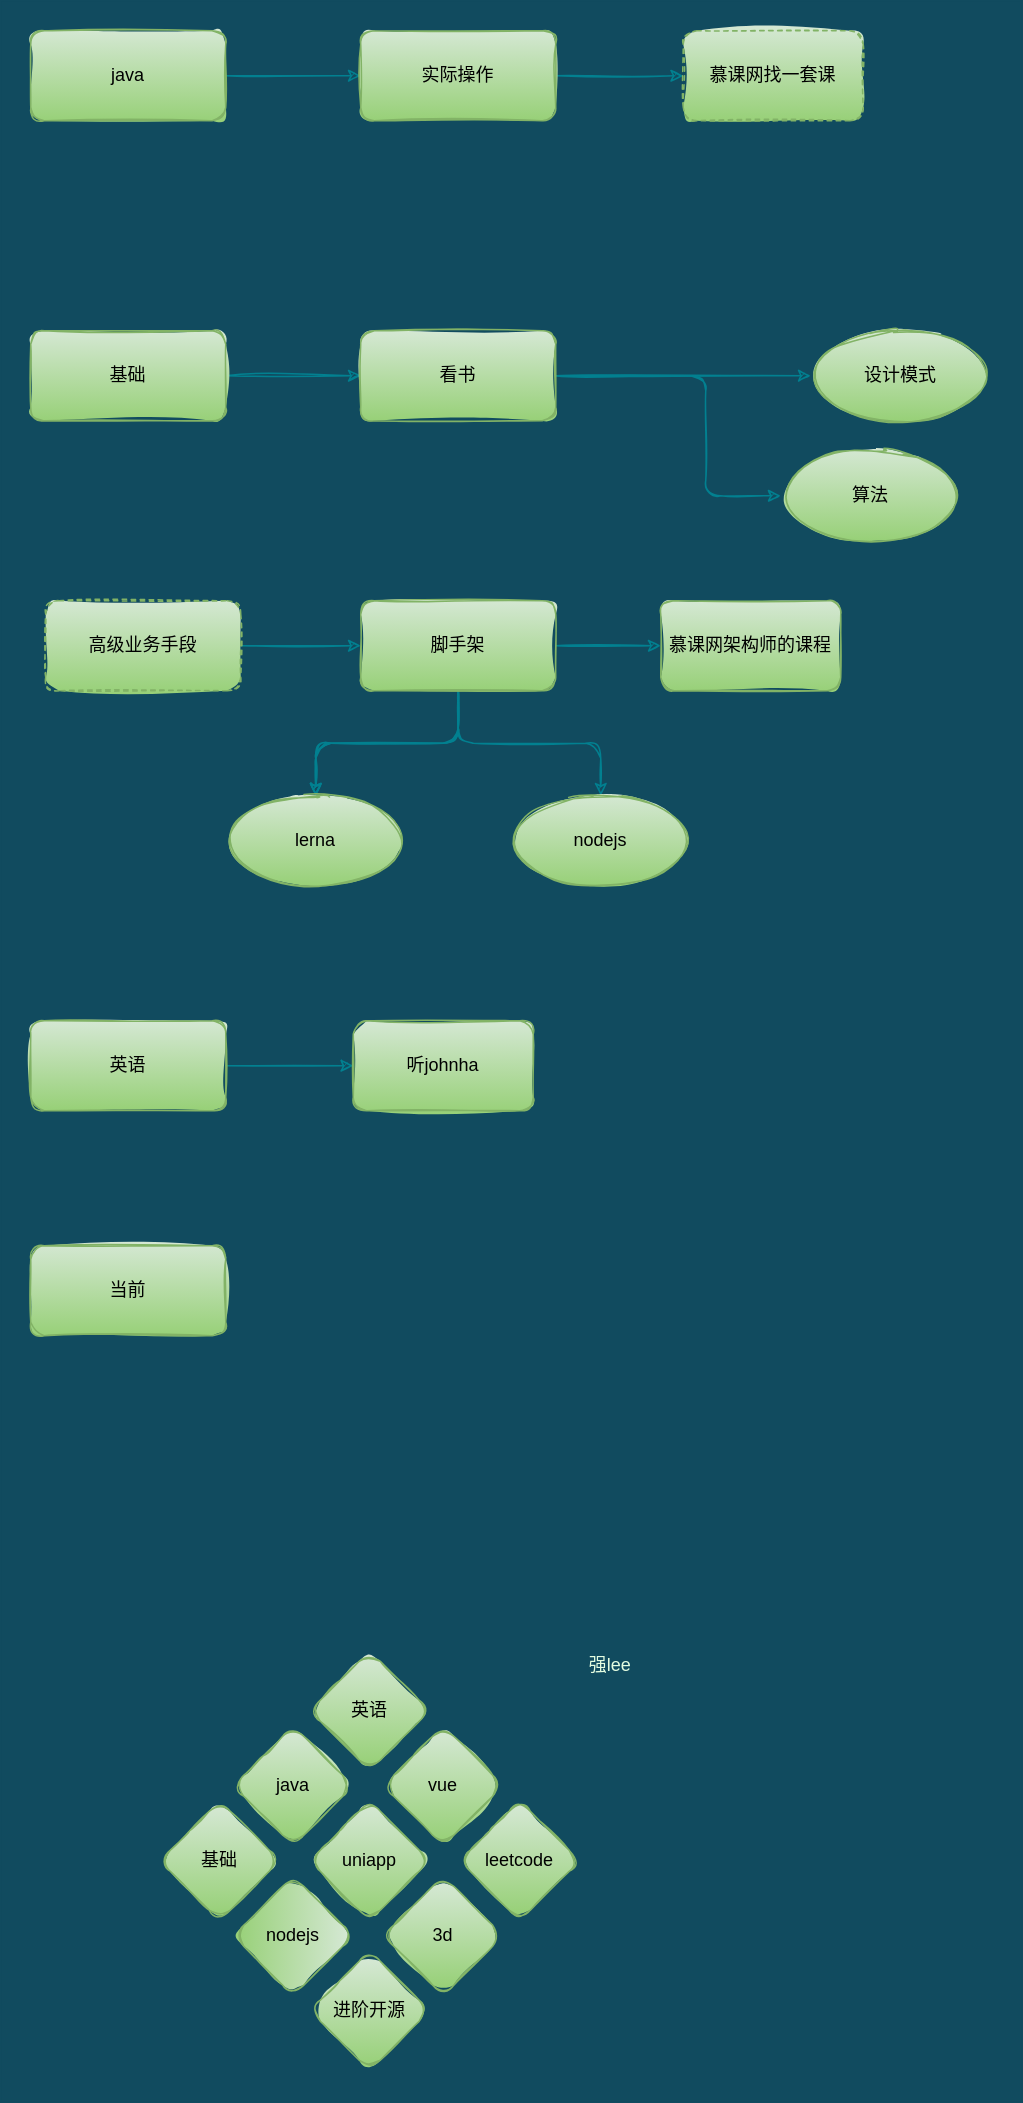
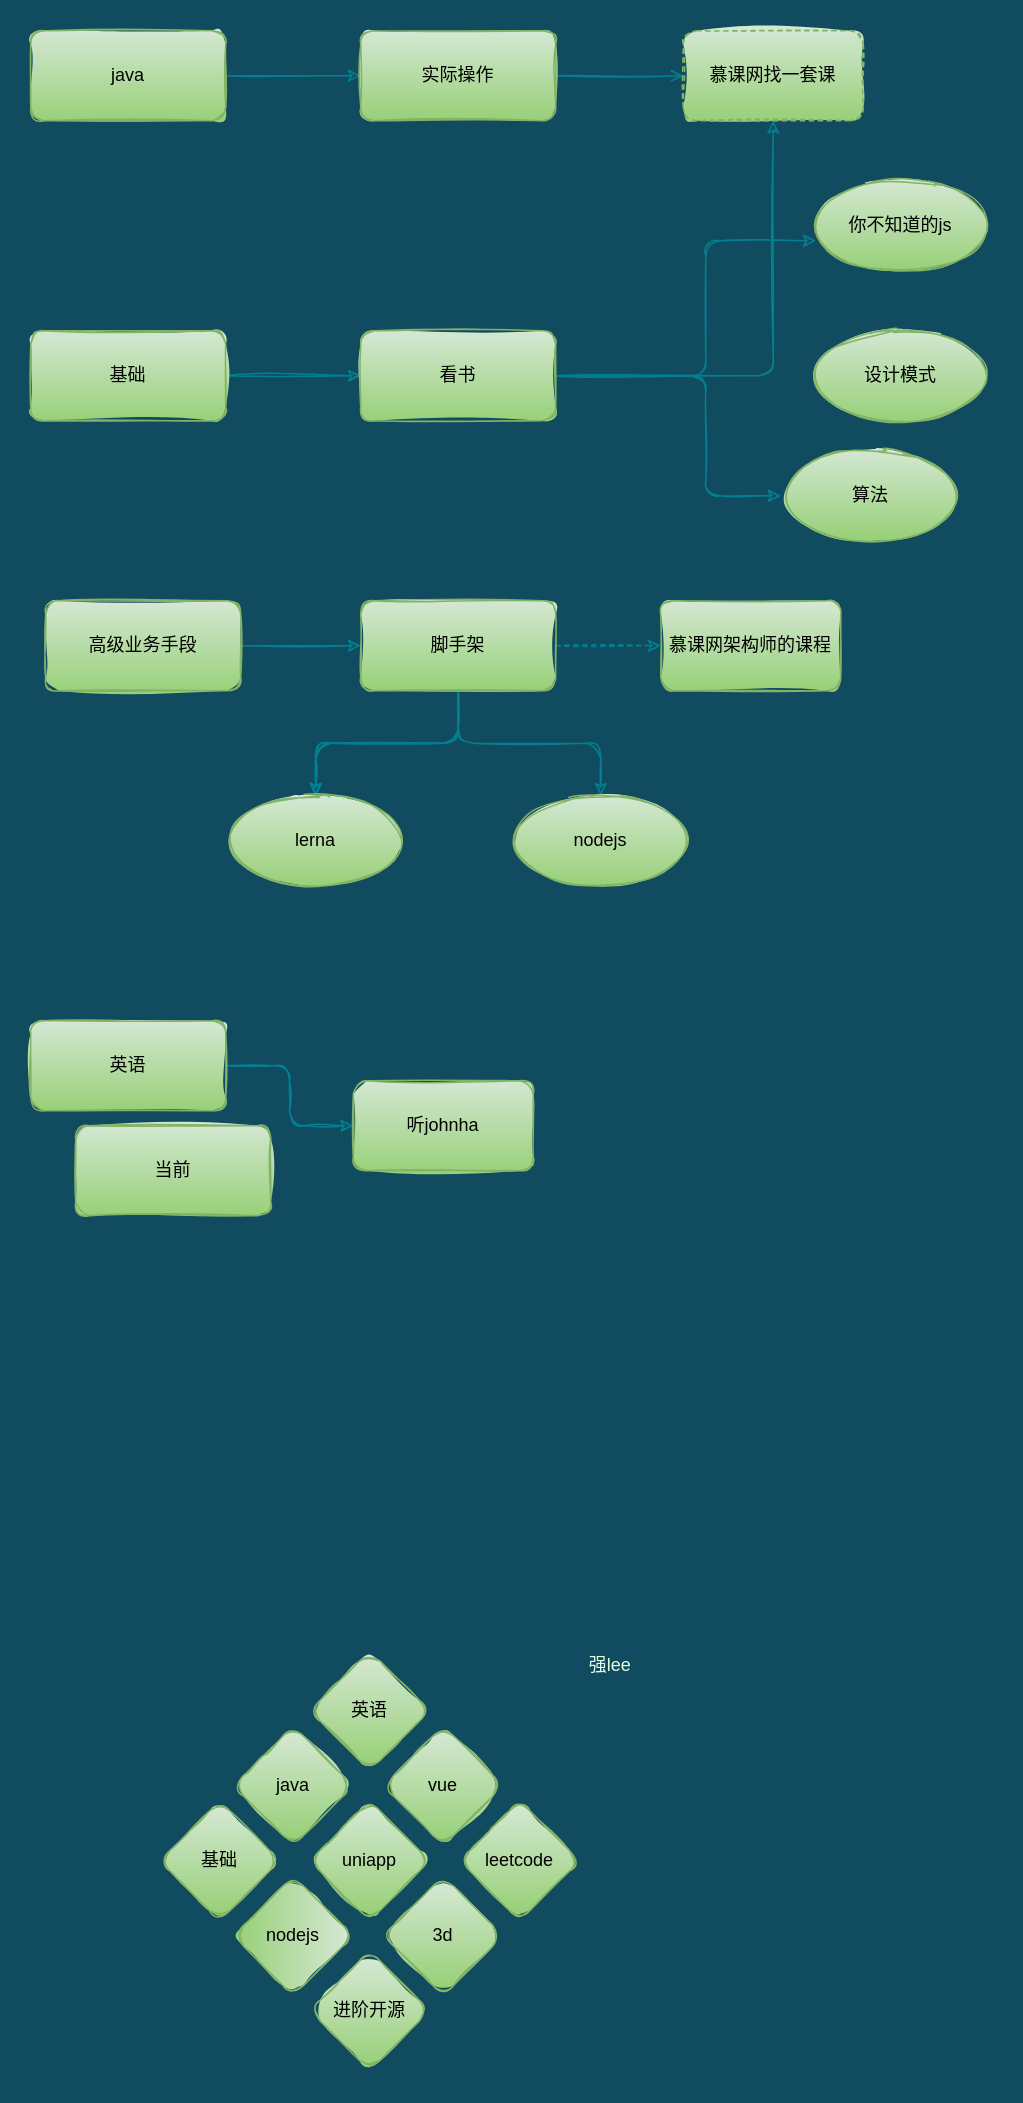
  <mxCell id="0" />
  <mxCell id="1" parent="0" />
  <mxCell id="2" style="edgeStyle=orthogonalEdgeStyle;curved=0;rounded=1;sketch=1;orthogonalLoop=1;jettySize=auto;html=1;entryX=0;entryY=0.5;entryDx=0;entryDy=0;fontColor=#E4FDE1;strokeColor=#028090;fillColor=#F45B69;" edge="1" parent="1" source="3" target="7"><mxGeometry relative="1" as="geometry" /></mxCell>
  <mxCell id="3" value="基础" style="rounded=1;whiteSpace=wrap;html=1;sketch=1;fillColor=#d5e8d4;strokeColor=#82b366;gradientColor=#97d077;" vertex="1" parent="1"><mxGeometry x="20" y="220" width="130" height="60" as="geometry" /></mxCell>
- <mxCell id="5" value="" style="edgeStyle=orthogonalEdgeStyle;curved=0;rounded=1;sketch=1;orthogonalLoop=1;jettySize=auto;html=1;fontColor=#E4FDE1;strokeColor=#028090;fillColor=#F45B69;" edge="1" parent="1" source="7" target="20"><mxGeometry relative="1" as="geometry" /></mxCell>
+ <mxCell id="4" value="" style="edgeStyle=orthogonalEdgeStyle;curved=0;rounded=1;sketch=1;orthogonalLoop=1;jettySize=auto;html=1;fontColor=#E4FDE1;strokeColor=#028090;fillColor=#F45B69;" edge="1" parent="1" source="7" target="19"><mxGeometry relative="1" as="geometry"><Array as="points"><mxPoint x="470" y="250" /><mxPoint x="470" y="160" /></Array></mxGeometry></mxCell>
+ <mxCell id="5" value="" style="edgeStyle=orthogonalEdgeStyle;curved=0;rounded=1;sketch=1;orthogonalLoop=1;jettySize=auto;html=1;fontColor=#E4FDE1;strokeColor=#028090;fillColor=#F45B69;" edge="1" parent="1" source="7" target="26"><mxGeometry relative="1" as="geometry" /></mxCell>
  <mxCell id="6" value="" style="edgeStyle=orthogonalEdgeStyle;curved=0;rounded=1;sketch=1;orthogonalLoop=1;jettySize=auto;html=1;fontColor=#E4FDE1;strokeColor=#028090;fillColor=#F45B69;" edge="1" parent="1" source="7" target="21"><mxGeometry relative="1" as="geometry"><Array as="points"><mxPoint x="470" y="250" /></Array></mxGeometry></mxCell>
  <mxCell id="7" value="看书" style="rounded=1;whiteSpace=wrap;html=1;sketch=1;fillColor=#d5e8d4;strokeColor=#82b366;gradientColor=#97d077;" vertex="1" parent="1"><mxGeometry x="240" y="220" width="130" height="60" as="geometry" /></mxCell>
  <mxCell id="8" value="" style="edgeStyle=orthogonalEdgeStyle;curved=0;rounded=1;sketch=1;orthogonalLoop=1;jettySize=auto;html=1;fontColor=#E4FDE1;strokeColor=#028090;fillColor=#F45B69;" edge="1" parent="1" source="9" target="15"><mxGeometry relative="1" as="geometry" /></mxCell>
- <mxCell id="9" value="高级业务手段" style="rounded=1;whiteSpace=wrap;html=1;sketch=1;fillColor=#d5e8d4;strokeColor=#82b366;gradientColor=#97d077;dashed=1;" vertex="1" parent="1"><mxGeometry x="30" y="400" width="130" height="60" as="geometry" /></mxCell>
- <mxCell id="10" value="" style="edgeStyle=orthogonalEdgeStyle;curved=0;rounded=1;sketch=1;orthogonalLoop=1;jettySize=auto;html=1;fontColor=#E4FDE1;strokeColor=#028090;fillColor=#F45B69;" edge="1" parent="1" source="15" target="16"><mxGeometry relative="1" as="geometry" /></mxCell>
+ <mxCell id="9" value="高级业务手段" style="rounded=1;whiteSpace=wrap;html=1;sketch=1;fillColor=#d5e8d4;strokeColor=#82b366;gradientColor=#97d077;" vertex="1" parent="1"><mxGeometry x="30" y="400" width="130" height="60" as="geometry" /></mxCell>
+ <mxCell id="10" value="" style="edgeStyle=orthogonalEdgeStyle;curved=0;rounded=1;sketch=1;orthogonalLoop=1;jettySize=auto;html=1;fontColor=#E4FDE1;strokeColor=#028090;fillColor=#F45B69;dashed=1;" edge="1" parent="1" source="15" target="16"><mxGeometry relative="1" as="geometry" /></mxCell>
  <mxCell id="11" value="" style="edgeStyle=orthogonalEdgeStyle;curved=0;rounded=1;sketch=1;orthogonalLoop=1;jettySize=auto;html=1;fontColor=#E4FDE1;strokeColor=#028090;fillColor=#F45B69;" edge="1" parent="1" source="15" target="17"><mxGeometry relative="1" as="geometry" /></mxCell>
  <mxCell id="12" value="" style="edgeStyle=orthogonalEdgeStyle;curved=0;rounded=1;sketch=1;orthogonalLoop=1;jettySize=auto;html=1;fontColor=#E4FDE1;strokeColor=#028090;fillColor=#F45B69;" edge="1" parent="1" source="15" target="17"><mxGeometry relative="1" as="geometry" /></mxCell>
  <mxCell id="13" value="" style="edgeStyle=orthogonalEdgeStyle;curved=0;rounded=1;sketch=1;orthogonalLoop=1;jettySize=auto;html=1;fontColor=#E4FDE1;strokeColor=#028090;fillColor=#F45B69;" edge="1" parent="1" source="15" target="17"><mxGeometry relative="1" as="geometry" /></mxCell>
  <mxCell id="14" value="" style="edgeStyle=orthogonalEdgeStyle;curved=0;rounded=1;sketch=1;orthogonalLoop=1;jettySize=auto;html=1;fontColor=#E4FDE1;strokeColor=#028090;fillColor=#F45B69;" edge="1" parent="1" source="15" target="18"><mxGeometry relative="1" as="geometry" /></mxCell>
  <mxCell id="15" value="脚手架" style="rounded=1;whiteSpace=wrap;html=1;sketch=1;fillColor=#d5e8d4;strokeColor=#82b366;gradientColor=#97d077;" vertex="1" parent="1"><mxGeometry x="240" y="400" width="130" height="60" as="geometry" /></mxCell>
  <mxCell id="16" value="慕课网架构师的课程" style="whiteSpace=wrap;html=1;rounded=1;strokeColor=#82b366;fillColor=#d5e8d4;gradientColor=#97d077;sketch=1;" vertex="1" parent="1"><mxGeometry x="440" y="400" width="120" height="60" as="geometry" /></mxCell>
  <mxCell id="17" value="lerna" style="ellipse;whiteSpace=wrap;html=1;rounded=1;strokeColor=#82b366;fillColor=#d5e8d4;gradientColor=#97d077;sketch=1;" vertex="1" parent="1"><mxGeometry x="150" y="530" width="120" height="60" as="geometry" /></mxCell>
  <mxCell id="18" value="nodejs" style="ellipse;whiteSpace=wrap;html=1;rounded=1;strokeColor=#82b366;fillColor=#d5e8d4;gradientColor=#97d077;sketch=1;" vertex="1" parent="1"><mxGeometry x="340" y="530" width="120" height="60" as="geometry" /></mxCell>
+ <mxCell id="19" value="你不知道的js" style="ellipse;whiteSpace=wrap;html=1;rounded=1;strokeColor=#82b366;fillColor=#d5e8d4;gradientColor=#97d077;sketch=1;" vertex="1" parent="1"><mxGeometry x="540" y="120" width="120" height="60" as="geometry" /></mxCell>
  <mxCell id="20" value="设计模式" style="ellipse;whiteSpace=wrap;html=1;rounded=1;strokeColor=#82b366;fillColor=#d5e8d4;gradientColor=#97d077;sketch=1;" vertex="1" parent="1"><mxGeometry x="540" y="220" width="120" height="60" as="geometry" /></mxCell>
  <mxCell id="21" value="算法" style="ellipse;whiteSpace=wrap;html=1;rounded=1;strokeColor=#82b366;fillColor=#d5e8d4;gradientColor=#97d077;sketch=1;" vertex="1" parent="1"><mxGeometry x="520" y="300" width="120" height="60" as="geometry" /></mxCell>
  <mxCell id="22" style="edgeStyle=orthogonalEdgeStyle;curved=0;rounded=1;sketch=1;orthogonalLoop=1;jettySize=auto;html=1;fontColor=#E4FDE1;strokeColor=#028090;fillColor=#F45B69;" edge="1" parent="1" source="23" target="25"><mxGeometry relative="1" as="geometry" /></mxCell>
  <mxCell id="23" value="java" style="rounded=1;whiteSpace=wrap;html=1;sketch=1;fillColor=#d5e8d4;strokeColor=#82b366;gradientColor=#97d077;" vertex="1" parent="1"><mxGeometry x="20" y="20" width="130" height="60" as="geometry" /></mxCell>
- <mxCell id="24" value="" style="edgeStyle=orthogonalEdgeStyle;curved=0;rounded=1;sketch=1;orthogonalLoop=1;jettySize=auto;html=1;fontColor=#E4FDE1;strokeColor=#028090;fillColor=#F45B69;" edge="1" parent="1" source="25" target="26"><mxGeometry relative="1" as="geometry" /></mxCell>
+ <mxCell id="24" value="" style="edgeStyle=orthogonalEdgeStyle;curved=0;rounded=1;sketch=1;orthogonalLoop=1;jettySize=auto;html=1;fontColor=#E4FDE1;strokeColor=#028090;fillColor=#F45B69;endArrow=open;" edge="1" parent="1" source="25" target="26"><mxGeometry relative="1" as="geometry" /></mxCell>
  <mxCell id="25" value="实际操作" style="rounded=1;whiteSpace=wrap;html=1;sketch=1;fillColor=#d5e8d4;strokeColor=#82b366;gradientColor=#97d077;" vertex="1" parent="1"><mxGeometry x="240" y="20" width="130" height="60" as="geometry" /></mxCell>
  <mxCell id="26" value="慕课网找一套课" style="whiteSpace=wrap;html=1;rounded=1;strokeColor=#82b366;fillColor=#d5e8d4;gradientColor=#97d077;sketch=1;dashed=1;" vertex="1" parent="1"><mxGeometry x="455" y="20" width="120" height="60" as="geometry" /></mxCell>
  <mxCell id="27" value="" style="edgeStyle=orthogonalEdgeStyle;curved=0;rounded=1;sketch=1;orthogonalLoop=1;jettySize=auto;html=1;fontColor=#E4FDE1;strokeColor=#028090;fillColor=#F45B69;" edge="1" parent="1" source="28" target="29"><mxGeometry relative="1" as="geometry" /></mxCell>
  <mxCell id="28" value="英语" style="rounded=1;whiteSpace=wrap;html=1;sketch=1;fillColor=#d5e8d4;strokeColor=#82b366;gradientColor=#97d077;" vertex="1" parent="1"><mxGeometry x="20" y="680" width="130" height="60" as="geometry" /></mxCell>
- <mxCell id="29" value="听johnha" style="whiteSpace=wrap;html=1;rounded=1;strokeColor=#82b366;fillColor=#d5e8d4;gradientColor=#97d077;sketch=1;" vertex="1" parent="1"><mxGeometry x="235" y="680" width="120" height="60" as="geometry" /></mxCell>
- <mxCell id="30" value="当前" style="rounded=1;whiteSpace=wrap;html=1;sketch=1;fillColor=#d5e8d4;strokeColor=#82b366;gradientColor=#97d077;" vertex="1" parent="1"><mxGeometry x="20" y="830" width="130" height="60" as="geometry" /></mxCell>
+ <mxCell id="29" value="听johnha" style="whiteSpace=wrap;html=1;rounded=1;strokeColor=#82b366;fillColor=#d5e8d4;gradientColor=#97d077;sketch=1;" vertex="1" parent="1"><mxGeometry x="235" y="720" width="120" height="60" as="geometry" /></mxCell>
+ <mxCell id="30" value="当前" style="rounded=1;whiteSpace=wrap;html=1;sketch=1;fillColor=#d5e8d4;strokeColor=#82b366;gradientColor=#97d077;" vertex="1" parent="1"><mxGeometry x="50" y="750" width="130" height="60" as="geometry" /></mxCell>
  <mxCell id="31" value="java" style="rhombus;whiteSpace=wrap;html=1;rounded=1;strokeColor=#82b366;fillColor=#d5e8d4;gradientColor=#97d077;sketch=1;" vertex="1" parent="1"><mxGeometry x="155" y="1150" width="80" height="80" as="geometry" /></mxCell>
  <mxCell id="32" value="基础" style="rhombus;whiteSpace=wrap;html=1;rounded=1;strokeColor=#82b366;fillColor=#d5e8d4;gradientColor=#97d077;sketch=1;" vertex="1" parent="1"><mxGeometry x="106" y="1200" width="80" height="80" as="geometry" /></mxCell>
  <mxCell id="33" value="vue" style="rhombus;whiteSpace=wrap;html=1;rounded=1;strokeColor=#82b366;fillColor=#d5e8d4;gradientColor=#97d077;sketch=1;" vertex="1" parent="1"><mxGeometry x="255" y="1150" width="80" height="80" as="geometry" /></mxCell>
  <mxCell id="34" value="nodejs" style="rhombus;whiteSpace=wrap;html=1;rounded=1;strokeColor=#82b366;fillColor=#d5e8d4;gradientColor=#97d077;sketch=1;direction=south;" vertex="1" parent="1"><mxGeometry x="155" y="1250" width="80" height="80" as="geometry" /></mxCell>
  <mxCell id="35" value="uniapp" style="rhombus;whiteSpace=wrap;html=1;rounded=1;strokeColor=#82b366;fillColor=#d5e8d4;gradientColor=#97d077;sketch=1;" vertex="1" parent="1"><mxGeometry x="206" y="1200" width="80" height="80" as="geometry" /></mxCell>
  <mxCell id="36" value="进阶开源" style="rhombus;whiteSpace=wrap;html=1;rounded=1;strokeColor=#82b366;fillColor=#d5e8d4;gradientColor=#97d077;sketch=1;" vertex="1" parent="1"><mxGeometry x="206" y="1300" width="80" height="80" as="geometry" /></mxCell>
  <mxCell id="37" value="leetcode" style="rhombus;whiteSpace=wrap;html=1;rounded=1;strokeColor=#82b366;fillColor=#d5e8d4;gradientColor=#97d077;sketch=1;" vertex="1" parent="1"><mxGeometry x="306" y="1200" width="80" height="80" as="geometry" /></mxCell>
  <mxCell id="38" value="英语" style="rhombus;whiteSpace=wrap;html=1;rounded=1;strokeColor=#82b366;fillColor=#d5e8d4;gradientColor=#97d077;sketch=1;" vertex="1" parent="1"><mxGeometry x="206" y="1100" width="80" height="80" as="geometry" /></mxCell>
  <mxCell id="39" value="3d" style="rhombus;whiteSpace=wrap;html=1;rounded=1;strokeColor=#82b366;fillColor=#d5e8d4;gradientColor=#97d077;sketch=1;" vertex="1" parent="1"><mxGeometry x="255" y="1250" width="80" height="80" as="geometry" /></mxCell>
  <mxCell id="40" value="强lee" style="text;html=1;align=center;verticalAlign=middle;resizable=0;points=[];autosize=1;strokeColor=none;fillColor=none;fontColor=#E4FDE1;" vertex="1" parent="1"><mxGeometry x="386" y="1100" width="40" height="20" as="geometry" /></mxCell>
